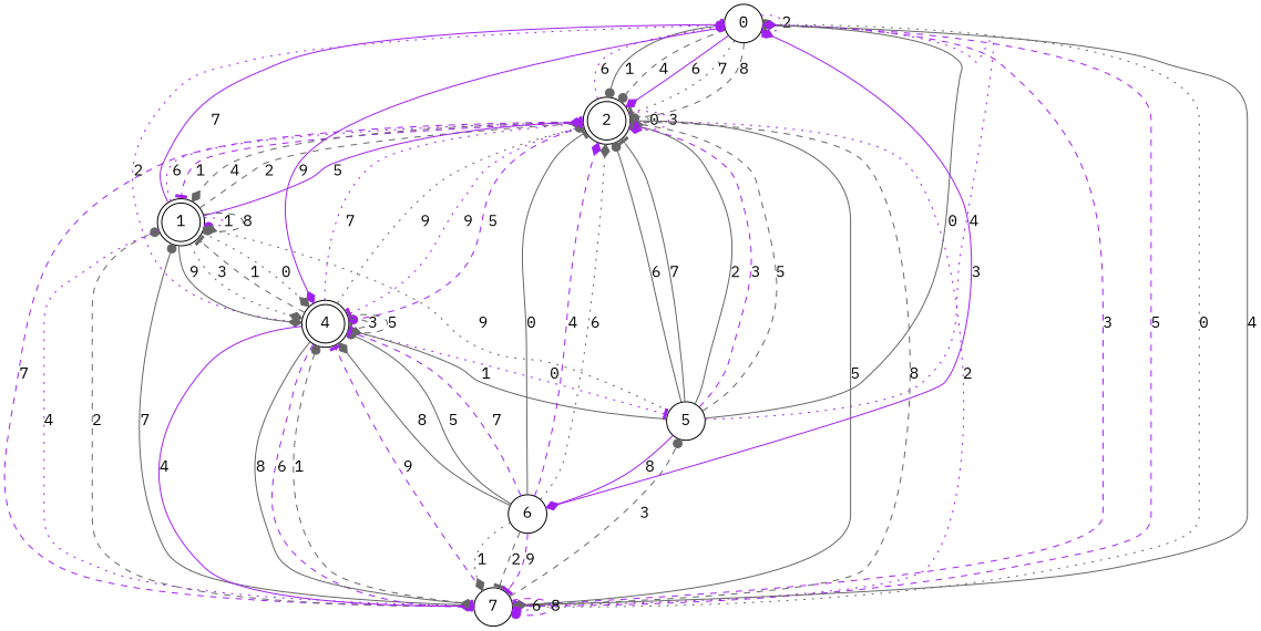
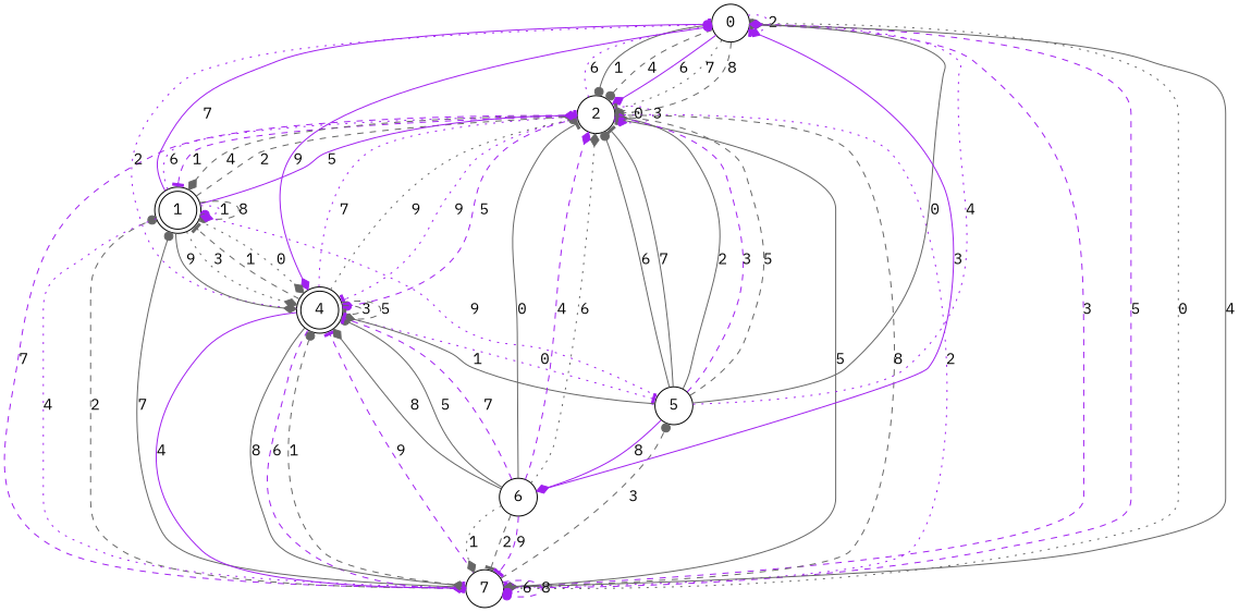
  digraph {
    fontname="IBM Plex Mono"
    node [fontname="IBM Plex Mono" shape=circle]
    edge [arrowhead=diamond color=gray40 fontname="IBM Plex Mono" style=dashed]
    n1 [label=0]
-   n2 [label=2 shape=doublecircle]
+   n2 [label=2]
    n3 [label=7]
    n4 [label=4 shape=doublecircle]
    n5 [label=1 shape=doublecircle]
    n6 [label=5]
    n7 [label=6]
    n1 -> n1 [arrowhead=tee color=purple label=2 style=dotted]
    n1 -> n2 [arrowhead=dot label=1 style=solid]
    n1 -> n2 [arrowhead=dot label=4]
    n1 -> n2 [color=purple label=6 style=solid]
    n1 -> n2 [arrowhead=tee label=7 style=dotted]
    n1 -> n2 [arrowhead=dot label=8]
    n1 -> n3 [color=purple label=3]
    n1 -> n3 [arrowhead=tee color=purple label=5]
    n1 -> n4 [color=purple label=9 style=solid]
    n2 -> n1 [arrowhead=dot color=purple label=6 style=dotted]
    n2 -> n2 [label=0 style=dotted]
    n2 -> n2 [color=purple label=3 style=dotted]
    n2 -> n3 [color=purple label=2 style=dotted]
    n2 -> n3 [arrowhead=dot color=purple label=7]
    n2 -> n3 [label=8]
    n2 -> n4 [arrowhead=dot color=purple label=5]
    n2 -> n4 [arrowhead=tee color=purple label=9 style=dotted]
    n2 -> n5 [arrowhead=tee color=purple label=1]
    n2 -> n5 [label=4]
    n3 -> n1 [arrowhead=dot label=0 style=dotted]
    n3 -> n1 [arrowhead=tee label=4 style=solid]
    n3 -> n2 [arrowhead=tee label=5 style=solid]
    n3 -> n3 [arrowhead=dot color=purple label=6 style=dotted]
    n3 -> n3 [arrowhead=dot color=purple label=8]
    n3 -> n4 [arrowhead=dot label=1]
    n3 -> n4 [arrowhead=tee color=purple label=9]
    n3 -> n5 [arrowhead=dot label=2]
    n3 -> n5 [arrowhead=dot label=7 style=solid]
    n3 -> n6 [arrowhead=dot label=3]
    n4 -> n1 [arrowhead=dot color=purple label=2 style=dotted]
    n4 -> n2 [arrowhead=tee color=purple label=7 style=dotted]
    n4 -> n2 [arrowhead=dot label=9 style=dotted]
    n4 -> n3 [color=purple label=4 style=solid]
    n4 -> n3 [color=purple label=6]
    n4 -> n3 [label=8 style=solid]
    n4 -> n4 [arrowhead=tee label=3]
    n4 -> n4 [label=5]
    n4 -> n5 [arrowhead=tee label=1]
    n4 -> n6 [arrowhead=tee color=purple label=0 style=dotted]
    n5 -> n1 [arrowhead=tee color=purple label=7 style=solid]
    n5 -> n2 [label=2]
    n5 -> n2 [color=purple label=5 style=solid]
    n5 -> n2 [arrowhead=tee color=purple label=6 style=dotted]
    n5 -> n3 [arrowhead=tee color=purple label=4 style=dotted]
    n5 -> n4 [label=0 style=dotted]
    n5 -> n4 [label=3 style=dotted]
    n5 -> n4 [label=9 style=solid]
    n5 -> n5 [arrowhead=dot color=purple label=1 style=dotted]
    n5 -> n5 [arrowhead=dot label=8]
    n6 -> n1 [label=0 style=solid]
    n6 -> n1 [color=purple label=4 style=dotted]
    n6 -> n2 [arrowhead=dot label=2 style=solid]
    n6 -> n2 [arrowhead=dot color=purple label=3]
    n6 -> n2 [arrowhead=tee label=5]
    n6 -> n2 [arrowhead=dot label=6 style=solid]
    n6 -> n2 [arrowhead=tee label=7 style=solid]
    n6 -> n4 [label=1 style=solid]
-   n6 -> n5 [label=9 style=dotted]
+   n6 -> n5 [color=purple label=9 style=dotted]
    n6 -> n7 [color=purple label=8 style=solid]
    n7 -> n1 [color=purple label=3 style=solid]
    n7 -> n2 [arrowhead=tee label=0 style=solid]
    n7 -> n2 [color=purple label=4]
    n7 -> n2 [label=6 style=dotted]
    n7 -> n3 [label=1 style=dotted]
    n7 -> n3 [arrowhead=tee label=2]
    n7 -> n3 [arrowhead=tee color=purple label=9]
    n7 -> n4 [arrowhead=dot label=5 style=solid]
    n7 -> n4 [arrowhead=tee color=purple label=7]
    n7 -> n4 [label=8 style=solid]
  }
